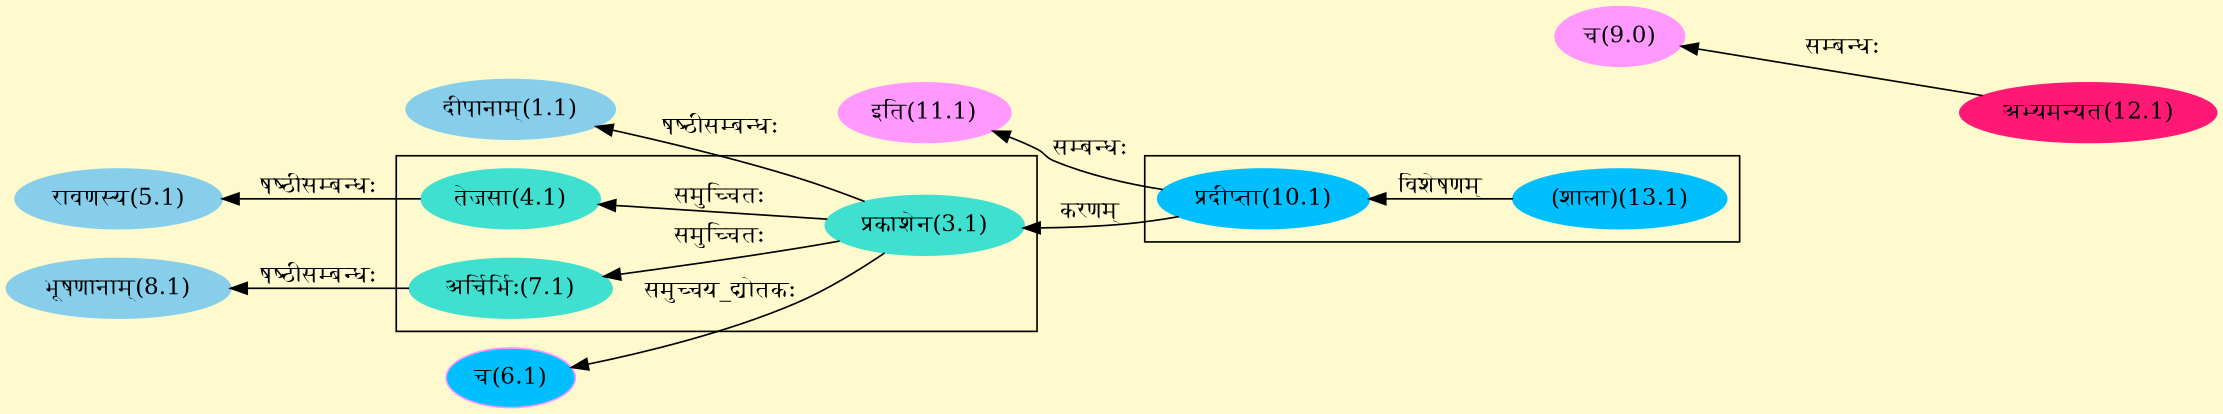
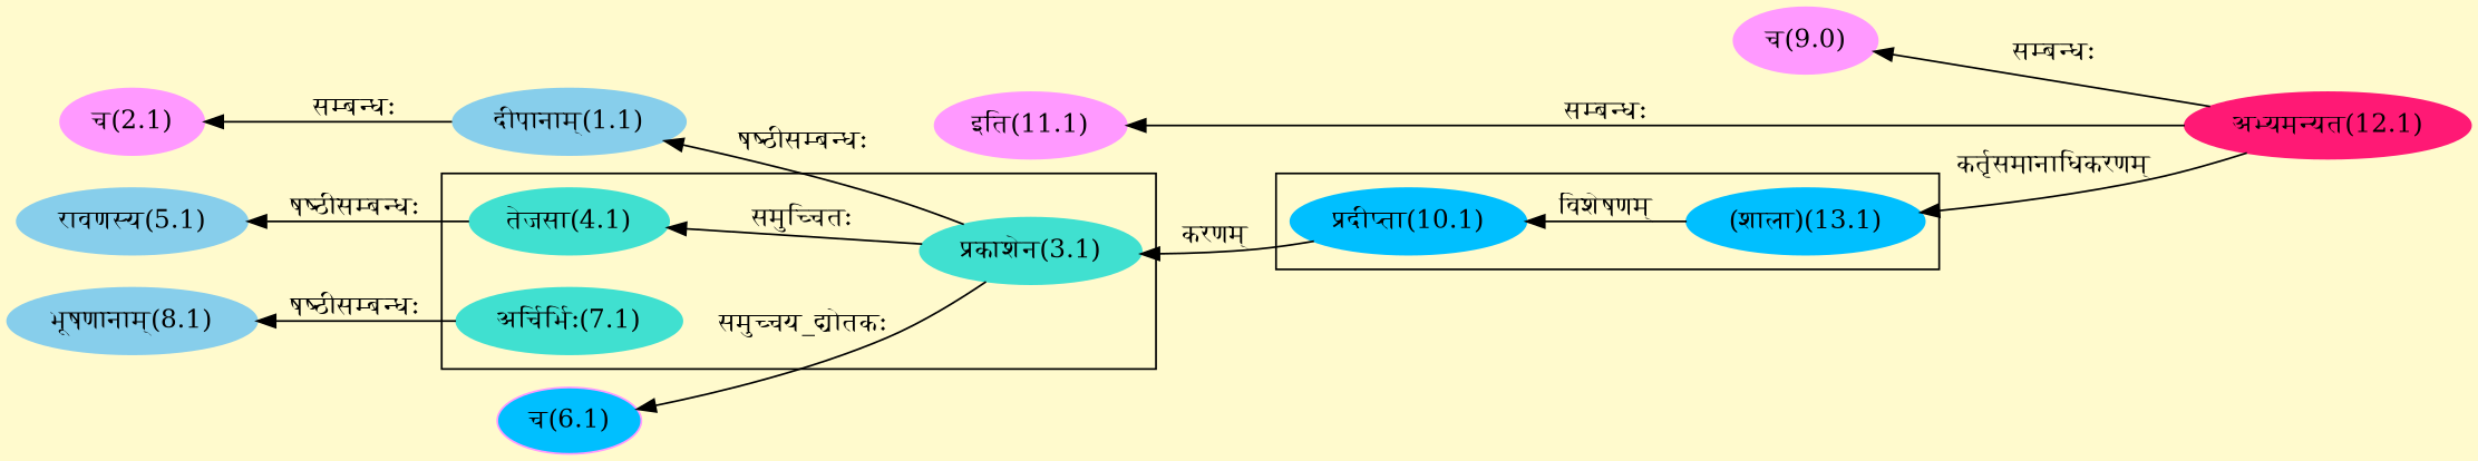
  digraph {
    bgcolor=lemonchiffon1
    compound=true
    rankdir=LR
    node [color="#FF99FF" style=filled]
    edge [dir=back]
    n1 [color="#40E0D0" label="तेजसा(4.1)"]
    n2 [color="#40E0D0" label="प्रकाशेन(3.1)"]
    n3 [color="#40E0D0" label="अर्चिर्भिः(7.1)"]
    n4 [color="#00BFFF" label="प्रदीप्ता(10.1)"]
    n5 [color="#00BFFF" label="(शाला)(13.1)"]
    n6 [color="#FF1975" label="अभ्यमन्यत(12.1)"]
    n7 [color="#87CEEB" label="दीपानाम्(1.1)"]
+   n8 [label="च(2.1)"]
    n9 [color="#87CEEB" label="रावणस्य(5.1)"]
    n10 [fillcolor="#00BFFF" label="च(6.1)"]
    n11 [color="#87CEEB" label="भूषणानाम्(8.1)"]
    n12 [label="च(9.0)"]
    n13 [label="इति(11.1)"]
    subgraph cluster_1 {
      n1
      n2
      n3
    }
    subgraph cluster_2 {
      n4
      n5
    }
    n1 -> n2 [label="समुच्चितः"]
    n2 -> n4 [label="करणम्"]
-   n3 -> n2 [label="समुच्चितः"]
    n4 -> n5 [label="विशेषणम्"]
+   n5 -> n6 [label="कर्तृसमानाधिकरणम्"]
    n7 -> n2 [label="षष्ठीसम्बन्धः"]
+   n8 -> n7 [label="सम्बन्धः"]
    n9 -> n1 [label="षष्ठीसम्बन्धः"]
    n10 -> n2 [label="समुच्चय_द्योतकः"]
    n11 -> n3 [label="षष्ठीसम्बन्धः"]
    n12 -> n6 [label="सम्बन्धः"]
-   n13 -> n4 [label="सम्बन्धः"]
+   n13 -> n6 [label="सम्बन्धः"]
  }
